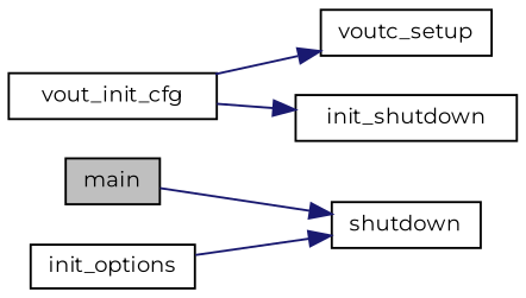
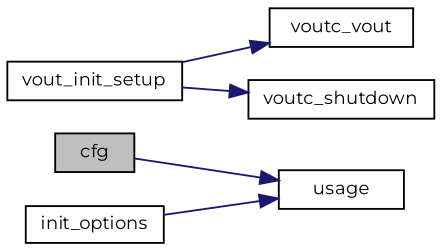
  digraph {
    fontname=Montserrat
    rankdir=LR
    node [color=black fontname=Montserrat fontsize=10 shape=record]
    edge [color=midnightblue fontname=Montserrat fontsize=10 labelfontname=Helvetica labelfontsize=10 style=solid]
-   n1 [fillcolor=grey75 fontcolor=black height=0.2 label=main style=filled width=0.4]
-   n2 [height=0.2 label=shutdown width=0.4]
+   n1 [fillcolor=grey75 fontcolor=black height=0.2 label=cfg style=filled width=0.4]
+   n2 [height=0.2 label=usage width=0.4]
    n3 [height=0.2 label=init_options width=0.4]
-   n4 [height=0.2 label=vout_init_cfg width=0.4]
-   n5 [height=0.2 label=voutc_setup width=0.4]
-   n6 [height=0.2 label=init_shutdown width=0.4]
+   n4 [height=0.2 label=vout_init_setup width=0.4]
+   n5 [height=0.2 label=voutc_vout width=0.4]
+   n6 [height=0.2 label=voutc_shutdown width=0.4]
    n1 -> n2
    n3 -> n2
    n4 -> n5
    n4 -> n6
  }
